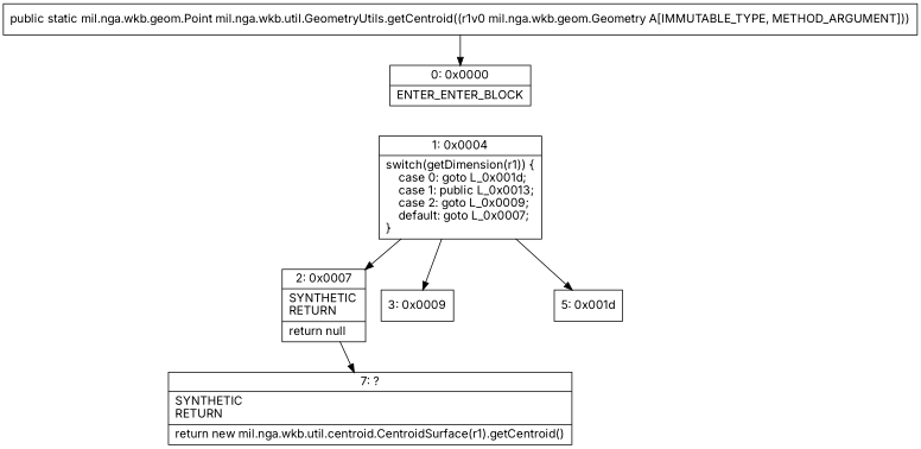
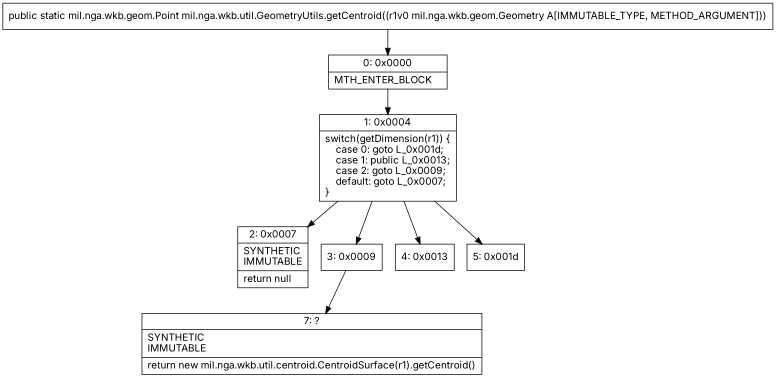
  digraph {
    fontname=Inter
    node [fontname=Inter shape=record]
    edge [fontname=Inter]
-   n1 [label="{0\:\ 0x0000|ENTER_ENTER_BLOCK\l}"]
+   n1 [label="{0\:\ 0x0000|MTH_ENTER_BLOCK\l}"]
    n2 [label="{1\:\ 0x0004|switch(getDimension(r1)) \{\l    case 0: goto L_0x001d;\l    case 1: public L_0x0013;\l    case 2: goto L_0x0009;\l    default: goto L_0x0007;\l\}\l}"]
-   n3 [label="{2\:\ 0x0007|SYNTHETIC\lRETURN\l|return null\l}"]
+   n3 [label="{2\:\ 0x0007|SYNTHETIC\lIMMUTABLE\l|return null\l}"]
    n4 [label="{3\:\ 0x0009}"]
+   n5 [label="{4\:\ 0x0013}"]
    n6 [label="{5\:\ 0x001d}"]
-   n7 [label="{7\:\ ?|SYNTHETIC\lRETURN\l|return new mil.nga.wkb.util.centroid.CentroidSurface(r1).getCentroid()\l}"]
+   n7 [label="{7\:\ ?|SYNTHETIC\lIMMUTABLE\l|return new mil.nga.wkb.util.centroid.CentroidSurface(r1).getCentroid()\l}"]
    n8 [label="{public static mil.nga.wkb.geom.Point mil.nga.wkb.util.GeometryUtils.getCentroid((r1v0 mil.nga.wkb.geom.Geometry A[IMMUTABLE_TYPE, METHOD_ARGUMENT])) }"]
+   n1 -> n2
    n2 -> n3
    n2 -> n4
+   n2 -> n5
    n2 -> n6
-   n3 -> n7
+   n4 -> n7
    n8 -> n1
  }
